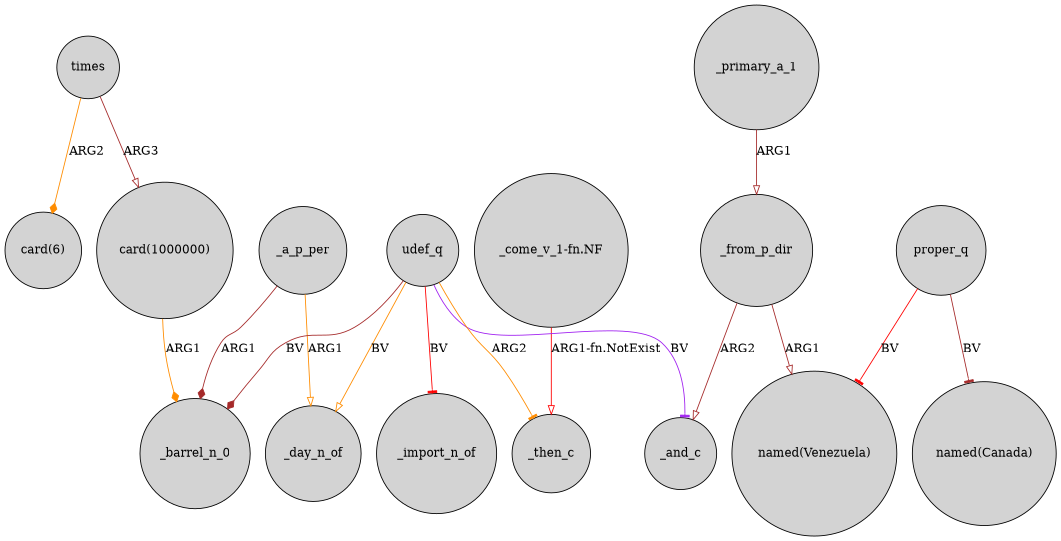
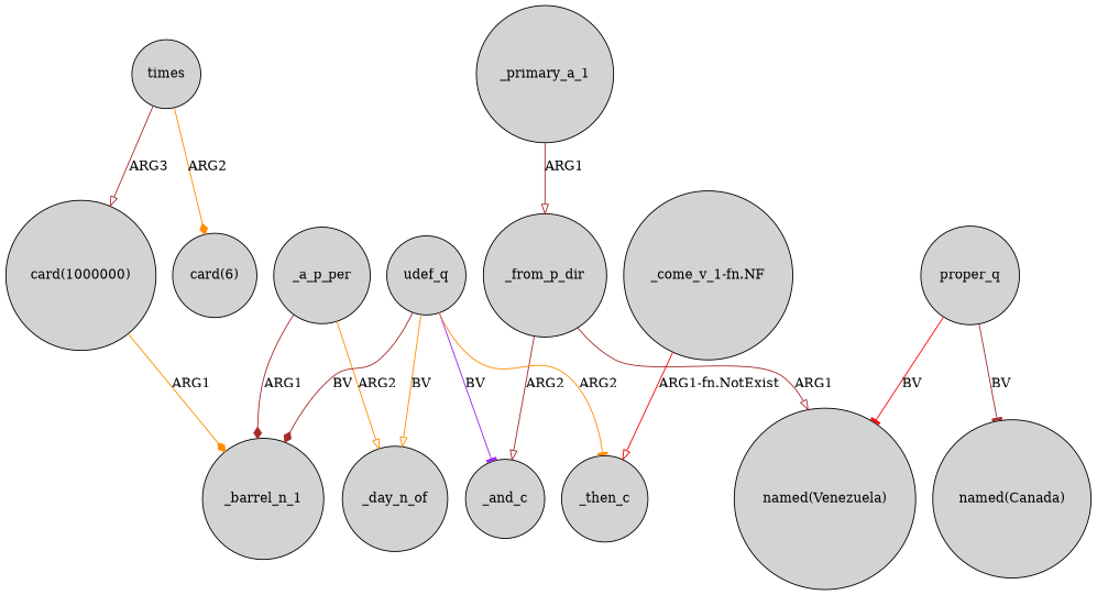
  digraph {
    node [shape=circle style=filled]
    edge [arrowhead=onormal color=brown]
    "card(1000000)"
-   _barrel_n_1 [label=_barrel_n_0]
+   _barrel_n_1
    _a_p_per
    _day_n_of
    _from_p_dir
    _and_c
    "named(Venezuela)"
    "_come_v_1-fn.NF"
    _then_c
    times
    "card(6)"
    udef_q
-   _import_n_of
    proper_q
    "named(Canada)"
    _primary_a_1
    "card(1000000)" -> _barrel_n_1 [arrowhead=diamond color=darkorange label=ARG1]
    _a_p_per -> _barrel_n_1 [arrowhead=diamond label=ARG1]
-   _a_p_per -> _day_n_of [color=darkorange label=ARG1]
+   _a_p_per -> _day_n_of [color=darkorange label=ARG2]
    _from_p_dir -> _and_c [label=ARG2]
    _from_p_dir -> "named(Venezuela)" [label=ARG1]
    "_come_v_1-fn.NF" -> _then_c [color=red label="ARG1-fn.NotExist"]
    times -> "card(1000000)" [label=ARG3]
    times -> "card(6)" [arrowhead=diamond color=darkorange label=ARG2]
    udef_q -> _barrel_n_1 [arrowhead=diamond label=BV]
    udef_q -> _day_n_of [color=darkorange label=BV]
    udef_q -> _and_c [arrowhead=tee color=purple label=BV]
    udef_q -> _then_c [arrowhead=tee color=darkorange label=ARG2]
-   udef_q -> _import_n_of [arrowhead=tee color=red label=BV]
    proper_q -> "named(Venezuela)" [arrowhead=tee color=red label=BV]
    proper_q -> "named(Canada)" [arrowhead=tee label=BV]
    _primary_a_1 -> _from_p_dir [label=ARG1]
  }
